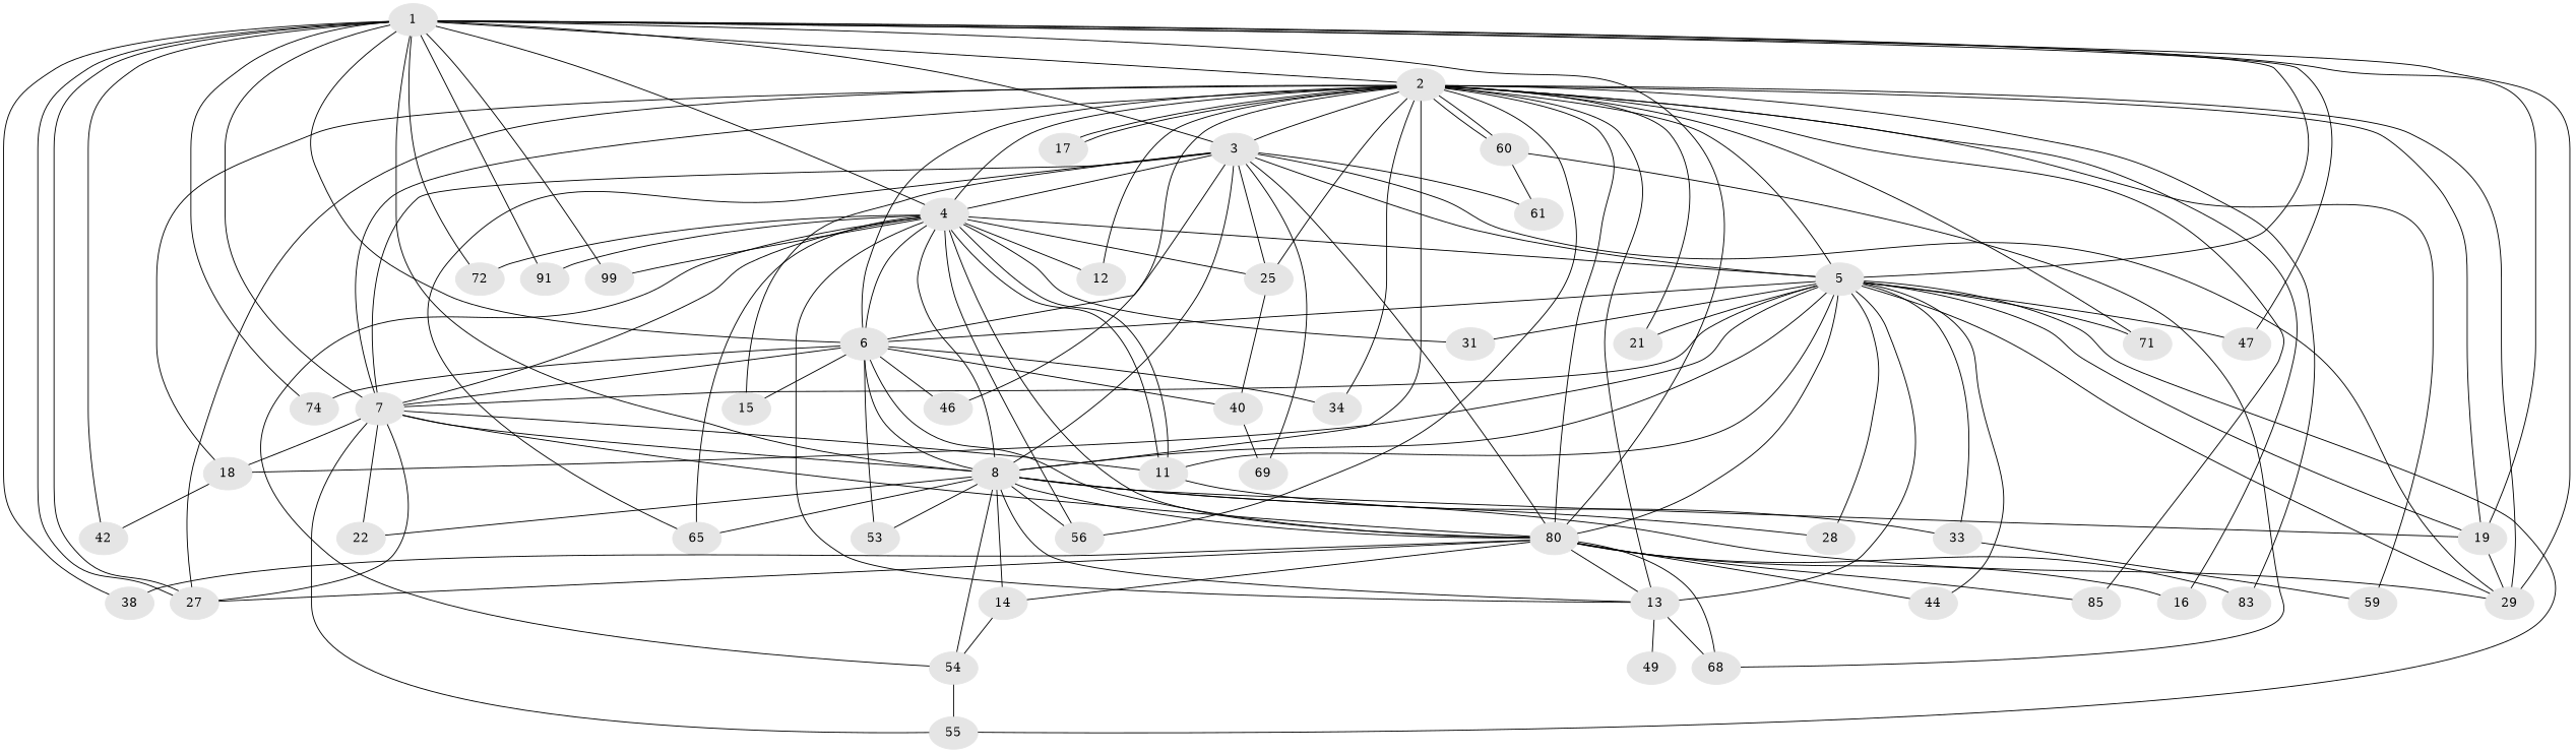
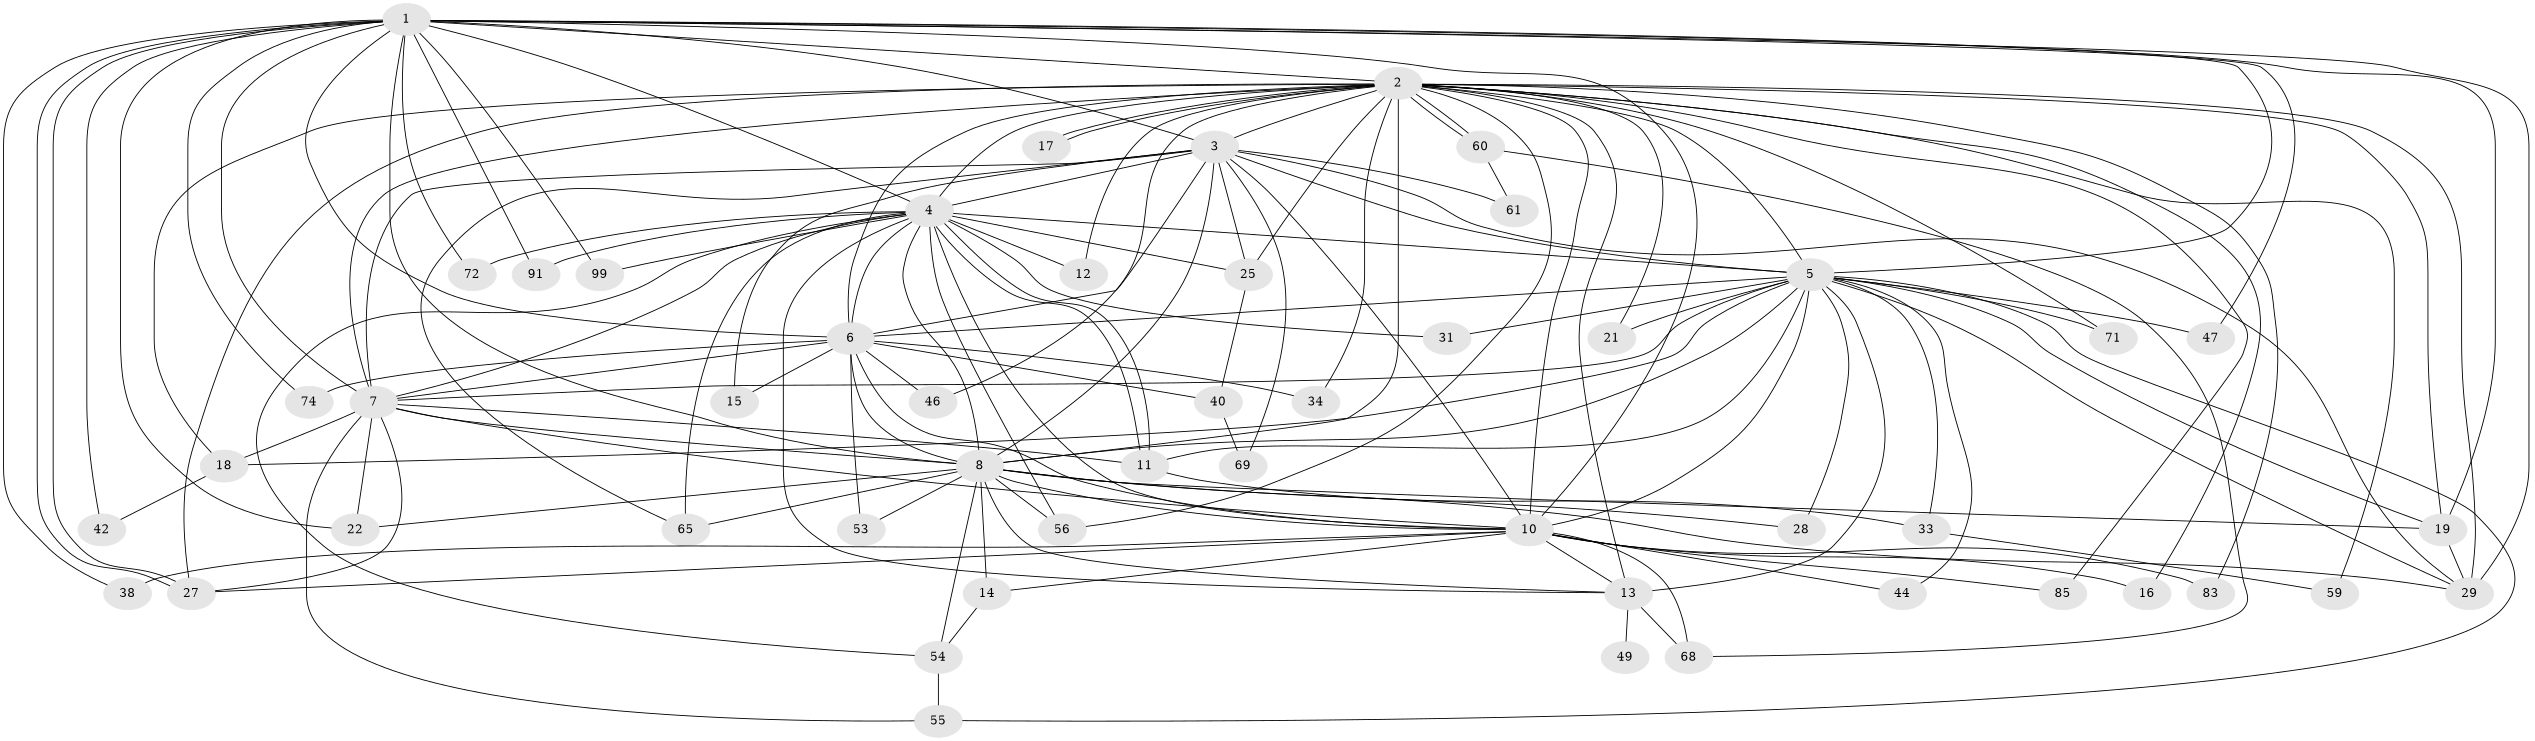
  graph {
    node [color=gray90 style=filled]
    2 [super="+9+66+89+77+79"]
    3 [super="+24"]
    4
    5 [super="+20+57+43+88+63"]
    6
    7 [super="+100+39+51"]
    8 [super="+64+32+36+82+76+87+101+73+30+37+26+23"]
-   10 [label=80]
+   10
    19
    27 [super="+80+84"]
    29 [super="+95+86+48+50"]
    12
    13 [super="+98+102"]
    16 [super="+45"]
    17
    18
    21
    25 [super="+97"]
    34
    n20 [label=71]
    46
    56 [super="+71"]
    59
    60
    83
    85
    1
    22
    38 [super="+52"]
    42
    47
    72
    74
    91
    99
    15
    61
    65
    69
    11
    31
    54
    44 [super="+94"]
    28
    33 [super="+58"]
    55 [super="+75"]
    40
    53
    14
    68 [super="+70"]
    49
    2 -- 3 [weight=4]
    2 -- 4 [weight=2]
    2 -- 5 [weight=2]
    2 -- 6 [weight=2]
    2 -- 7 [weight=2]
    2 -- 8 [weight=6]
    2 -- 10 [weight=2]
    2 -- 19
    2 -- 27
    2 -- 29 [weight=3]
    2 -- 12
    2 -- 13 [weight=2]
    2 -- 16 [weight=2]
    2 -- 17
    2 -- 17
    2 -- 18
    2 -- 21
    2 -- 25
    2 -- 34
    2 -- n20
    2 -- 46
    2 -- 56
    2 -- 59
    2 -- 60
    2 -- 60
    2 -- 83
    2 -- 85
    3 -- 4 [weight=2]
    3 -- 5 [weight=2]
    3 -- 6
    3 -- 7 [weight=2]
    3 -- 8 [weight=2]
    3 -- 10
    3 -- 29
    3 -- 25
    3 -- 15
    3 -- 61
    3 -- 65
    3 -- 69
    4 -- 5 [weight=2]
    4 -- 6
    4 -- 7
    4 -- 8 [weight=2]
    4 -- 10
    4 -- 12
    4 -- 13
    4 -- 25
    4 -- 56
    4 -- 72
    4 -- 91
    4 -- 99
    4 -- 65
    4 -- 11
    4 -- 11
    4 -- 31
    4 -- 54
    5 -- 6
    5 -- 7
    5 -- 8 [weight=2]
    5 -- 10
    5 -- 19
    5 -- 29
    5 -- 13
    5 -- 18
    5 -- 21
    5 -- n20
    5 -- 47
    5 -- 11
    5 -- 31
    5 -- 44
    5 -- 28
    5 -- 33 [weight=2]
    5 -- 55
    6 -- 7
    6 -- 8
    6 -- 10
    6 -- 34
    6 -- 46
    6 -- 74
    6 -- 15
    6 -- 40
    6 -- 53
    7 -- 8 [weight=3]
    7 -- 10
    7 -- 27
    7 -- 18
    7 -- 22
    7 -- 11
    7 -- 55
    8 -- 10
    8 -- 19
    8 -- 29
    8 -- 13
    8 -- 56
    8 -- 22
    8 -- 65
    8 -- 54
    8 -- 28
    8 -- 53
    8 -- 14
    10 -- 27
    10 -- 13
    10 -- 16
    10 -- 83
    10 -- 85
    10 -- 38 [weight=2]
    10 -- 44
    10 -- 14
    10 -- 68
    19 -- 29
    13 -- 68
    13 -- 49
    18 -- 42
    25 -- 40
    60 -- 61
    60 -- 68
    1 -- 2 [weight=3]
    1 -- 3
    1 -- 4
    1 -- 5
    1 -- 6
    1 -- 7
    1 -- 8 [weight=3]
    1 -- 10
    1 -- 19
    1 -- 27
    1 -- 27
    1 -- 29
+   1 -- 22
    1 -- 38
    1 -- 42
    1 -- 47
    1 -- 72
    1 -- 74
    1 -- 91
    1 -- 99
    11 -- 33
    54 -- 55
    33 -- 59
    40 -- 69
    14 -- 54
  }
